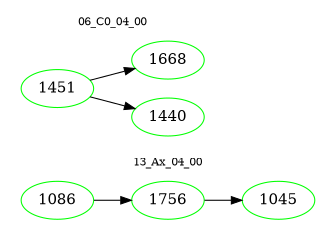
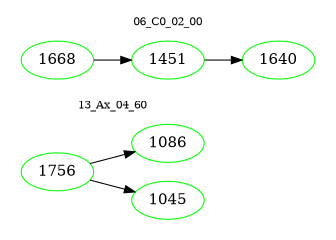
  digraph {
    rankdir=LR
    node [color=green]
    edge [color=black]
    n1 [label=1756]
    n2 [label=1045]
    n3 [label=1086]
    n4 [label=1451]
-   n5 [label=1440]
+   n5 [label=1640]
    n6 [label=1668]
    subgraph cluster_1 {
      color=white
      fontsize=10
-     label="13_Ax_04_00"
+     label="13_Ax_04_60"
      n1
      n2
      n3
    }
    subgraph cluster_2 {
      color=white
      fontsize=10
-     label="06_C0_04_00"
+     label="06_C0_02_00"
      n4
      n5
      n6
    }
    n1 -> n2
-   n3 -> n1
+   n1 -> n3
    n4 -> n5
-   n4 -> n6
+   n6 -> n4
  }
